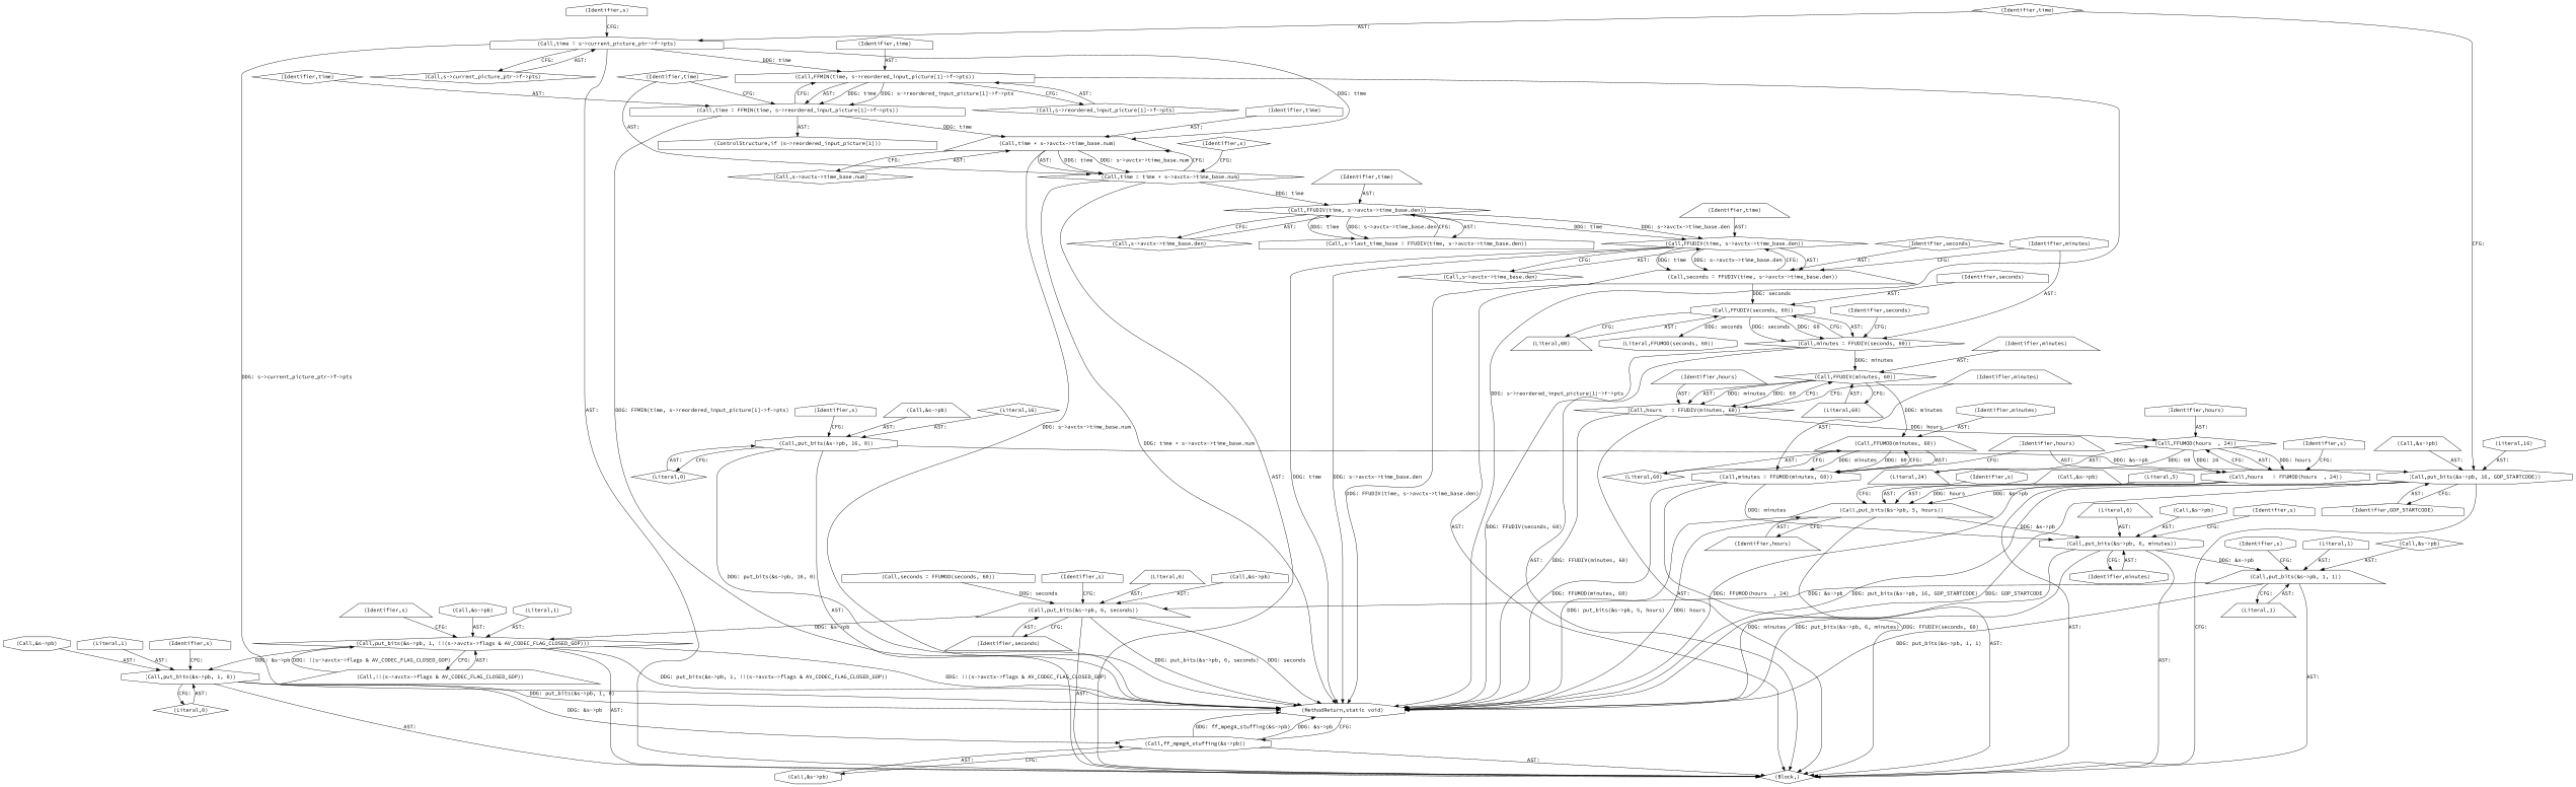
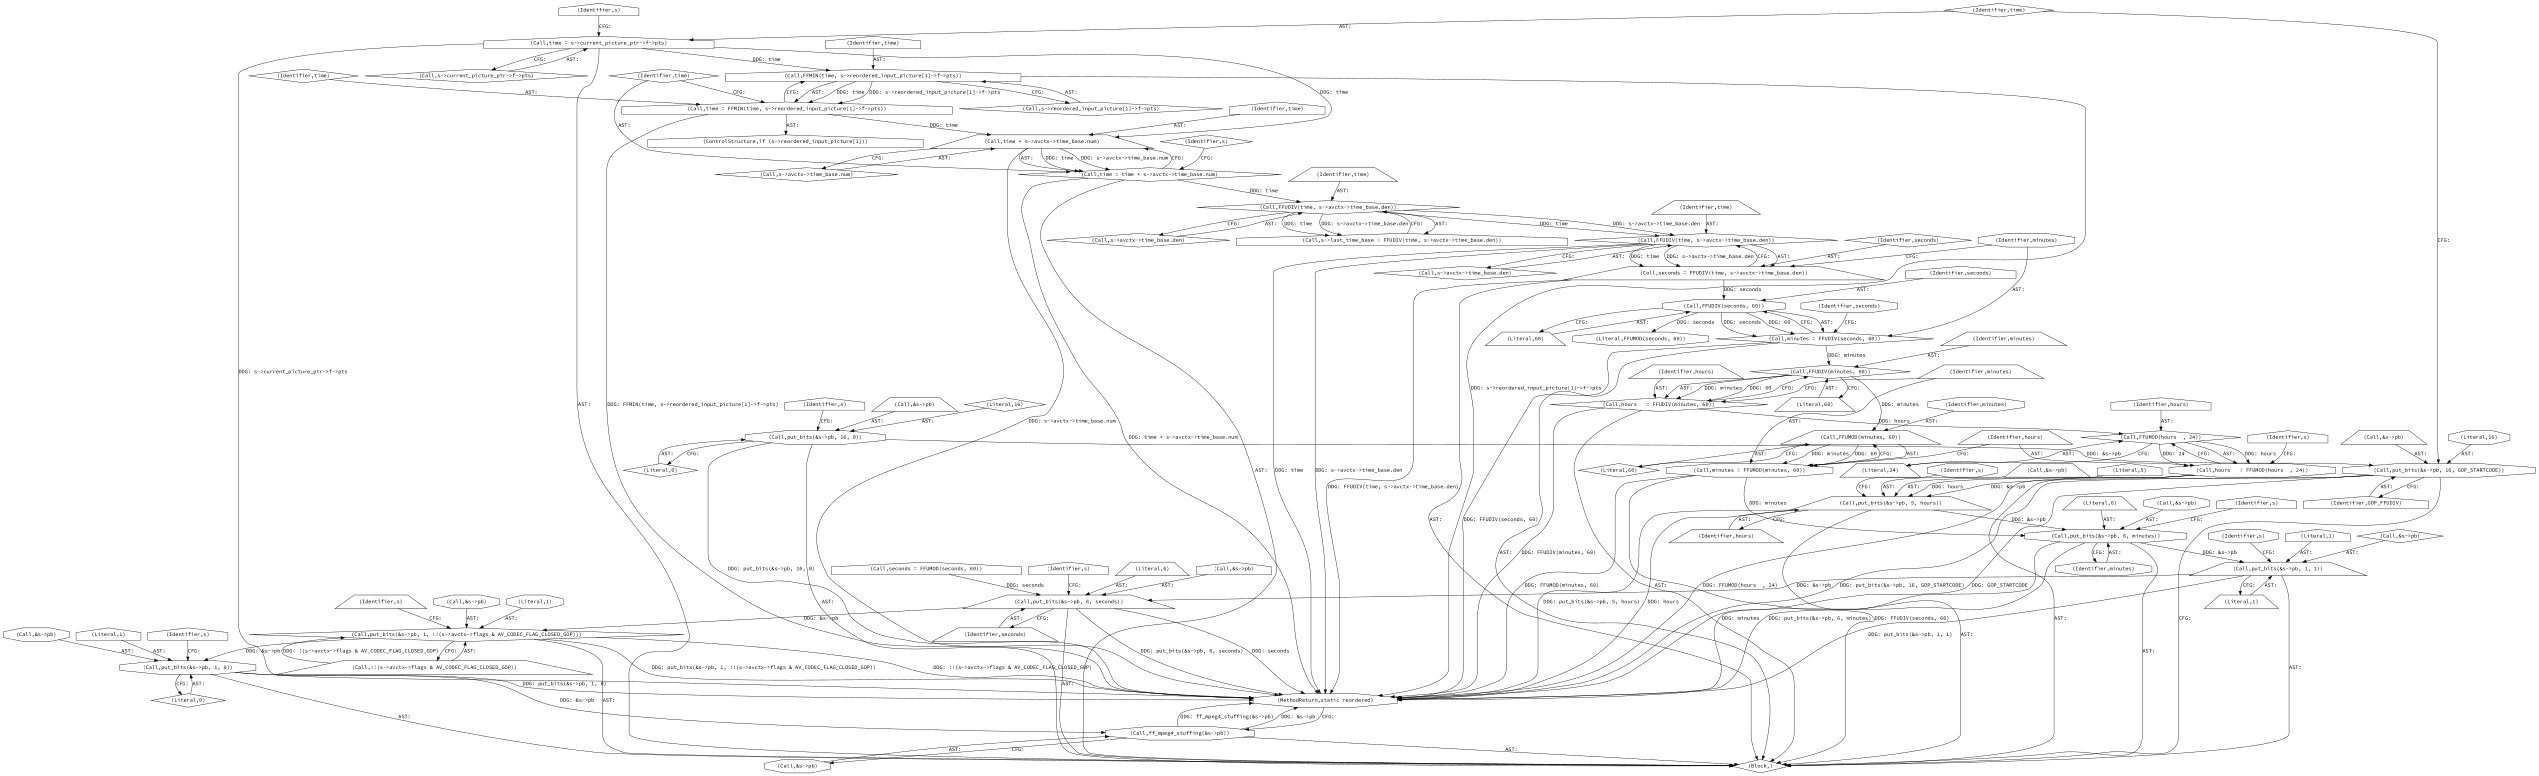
  digraph {
    fontname="Source Code Pro"
    node [fontname="Source Code Pro" shape=trapezium]
    edge [fontname="Source Code Pro"]
    n1 [label="(Call,put_bits(&s->pb, 6, minutes))" shape=octagon]
    n2 [label="(Call,put_bits(&s->pb, 1, 1))"]
    n3 [label="(Identifier,minutes)" shape=octagon]
-   n4 [label="(MethodReturn,static void)" shape=octagon]
+   n4 [label="(MethodReturn,static reordered)" shape=octagon]
    n5 [label="(Block,)" shape=diamond]
    n6 [label="(Call,put_bits(&s->pb, 6, seconds))"]
    n7 [label="(Literal,1)"]
    n8 [label="(Call,ff_mpeg4_stuffing(&s->pb))" shape=octagon]
    n9 [label="(Call,put_bits(&s->pb, 5, hours))"]
    n10 [label="(Identifier,hours)"]
    n11 [label="(Call,put_bits(&s->pb, 16, GOP_STARTCODE))" shape=octagon]
-   n12 [label="(Identifier,GOP_STARTCODE)" shape=house]
+   n12 [label="(Identifier,GOP_FFUDIV)" shape=house]
    n13 [label="(Call,put_bits(&s->pb, 16, 0))" shape=octagon]
    n14 [label="(Literal,0)" shape=diamond]
    n15 [label="(Call,hours   = FFUMOD(hours  , 24))" shape=octagon]
    n16 [label="(Call,FFUMOD(hours  , 24))" shape=diamond]
    n17 [label="(Literal,24)"]
    n18 [label="(Call,hours   = FFUDIV(minutes, 60))" shape=diamond]
    n19 [label="(Call,FFUDIV(minutes, 60))" shape=diamond]
    n20 [label="(Call,FFUMOD(minutes, 60))"]
    n21 [label="(Literal,60)"]
    n22 [label="(Call,minutes = FFUMOD(minutes, 60))" shape=octagon]
    n23 [label="(Literal,60)" shape=diamond]
    n24 [label="(Call,minutes = FFUDIV(seconds, 60))" shape=diamond]
    n25 [label="(Call,FFUDIV(seconds, 60))" shape=octagon]
    n26 [label="(Literal,FFUMOD(seconds, 60))" shape=octagon]
    n27 [label="(Literal,60)"]
    n28 [label="(Call,seconds = FFUDIV(time, s->avctx->time_base.den))"]
    n29 [label="(Call,FFUDIV(time, s->avctx->time_base.den))" shape=diamond]
    n30 [label="(Call,s->avctx->time_base.den)" shape=diamond]
    n31 [label="(Call,FFUDIV(time, s->avctx->time_base.den))" shape=diamond]
    n32 [label="(Call,s->avctx->time_base.den)" shape=diamond]
    n33 [label="(Call,s->last_time_base = FFUDIV(time, s->avctx->time_base.den))" shape=house]
    n34 [label="(Call,time = time * s->avctx->time_base.num)" shape=diamond]
    n35 [label="(Call,time * s->avctx->time_base.num)"]
    n36 [label="(Call,s->avctx->time_base.num)" shape=diamond]
    n37 [label="(Call,time = s->current_picture_ptr->f->pts)" shape=house]
    n38 [label="(Call,FFMIN(time, s->reordered_input_picture[1]->f->pts))" shape=house]
    n39 [label="(Call,s->current_picture_ptr->f->pts)" shape=diamond]
    n40 [label="(Call,time = FFMIN(time, s->reordered_input_picture[1]->f->pts))" shape=house]
    n41 [label="(Call,s->reordered_input_picture[1]->f->pts)" shape=diamond]
    n42 [label="(ControlStructure,if (s->reordered_input_picture[1]))" shape=house]
    n43 [label="(Call,put_bits(&s->pb, 1, !!(s->avctx->flags & AV_CODEC_FLAG_CLOSED_GOP)))" shape=diamond]
    n44 [label="(Identifier,seconds)"]
    n45 [label="(Call,put_bits(&s->pb, 1, 0))" shape=octagon]
    n46 [label="(Call,!!(s->avctx->flags & AV_CODEC_FLAG_CLOSED_GOP))"]
    n47 [label="(Literal,0)" shape=diamond]
    n48 [label="(Call,&s->pb)" shape=octagon]
    n49 [label="(Identifier,time)" shape=diamond]
    n50 [label="(Identifier,s)" shape=house]
    n51 [label="(Identifier,seconds)" shape=octagon]
    n52 [label="(Identifier,time)" shape=house]
    n53 [label="(Identifier,s)" shape=octagon]
    n54 [label="(Identifier,hours)"]
    n55 [label="(Identifier,hours)"]
    n56 [label="(Call,&s->pb)"]
    n57 [label="(Identifier,s)" shape=house]
    n58 [label="(Literal,16)" shape=octagon]
    n59 [label="(Identifier,seconds)" shape=diamond]
    n60 [label="(Identifier,s)" shape=diamond]
    n61 [label="(Call,seconds = FFUMOD(seconds, 60))" shape=house]
    n62 [label="(Identifier,s)" shape=house]
    n63 [label="(Identifier,s)" shape=octagon]
    n64 [label="(Literal,1)" shape=house]
    n65 [label="(Call,&s->pb)" shape=diamond]
    n66 [label="(Identifier,minutes)" shape=octagon]
    n67 [label="(Literal,5)" shape=house]
    n68 [label="(Identifier,s)" shape=house]
    n69 [label="(Literal,6)"]
    n70 [label="(Identifier,hours)" shape=house]
    n71 [label="(Call,&s->pb)" shape=house]
    n72 [label="(Identifier,time)" shape=diamond]
    n73 [label="(Literal,1)" shape=octagon]
    n74 [label="(Identifier,time)" shape=diamond]
    n75 [label="(Identifier,s)" shape=house]
    n76 [label="(Identifier,minutes)"]
    n77 [label="(Identifier,time)"]
    n78 [label="(Call,&s->pb)"]
    n79 [label="(Literal,16)" shape=diamond]
    n80 [label="(Identifier,time)"]
    n81 [label="(Call,&s->pb)"]
    n82 [label="(Call,&s->pb)" shape=octagon]
    n83 [label="(Identifier,s)"]
    n84 [label="(Identifier,minutes)" shape=octagon]
    n85 [label="(Identifier,time)" shape=house]
    n86 [label="(Identifier,minutes)"]
    n87 [label="(Call,&s->pb)" shape=octagon]
    n88 [label="(Identifier,seconds)" shape=house]
    n89 [label="(Literal,6)"]
    n90 [label="(Call,&s->pb)" shape=octagon]
    n91 [label="(Literal,1)" shape=house]
    n92 [label="(Identifier,s)" shape=house]
    n1 -> n2 [label="DDG: &s->pb"]
    n1 -> n3 [label="CFG: "]
    n1 -> n4 [label="DDG: minutes"]
    n1 -> n4 [label="DDG: put_bits(&s->pb, 6, minutes)"]
    n1 -> n5 [label="AST: "]
    n2 -> n4 [label="DDG: put_bits(&s->pb, 1, 1)"]
    n2 -> n5 [label="AST: "]
    n2 -> n6 [label="DDG: &s->pb"]
    n2 -> n7 [label="CFG: "]
    n3 -> n1 [label="AST: "]
    n4 -> n8 [label="CFG: "]
    n6 -> n4 [label="DDG: put_bits(&s->pb, 6, seconds)"]
    n6 -> n4 [label="DDG: seconds"]
    n6 -> n5 [label="AST: "]
    n6 -> n43 [label="DDG: &s->pb"]
    n6 -> n44 [label="CFG: "]
    n7 -> n2 [label="AST: "]
    n8 -> n4 [label="DDG: ff_mpeg4_stuffing(&s->pb)"]
    n8 -> n4 [label="DDG: &s->pb"]
    n8 -> n5 [label="AST: "]
    n8 -> n48 [label="CFG: "]
    n9 -> n1 [label="DDG: &s->pb"]
    n9 -> n4 [label="DDG: put_bits(&s->pb, 5, hours)"]
    n9 -> n4 [label="DDG: hours"]
    n9 -> n5 [label="AST: "]
    n9 -> n10 [label="CFG: "]
    n10 -> n9 [label="AST: "]
    n11 -> n4 [label="DDG: put_bits(&s->pb, 16, GOP_STARTCODE)"]
    n11 -> n4 [label="DDG: GOP_STARTCODE"]
    n11 -> n5 [label="CFG: "]
    n11 -> n9 [label="DDG: &s->pb"]
    n11 -> n12 [label="CFG: "]
    n12 -> n11 [label="AST: "]
    n13 -> n4 [label="DDG: put_bits(&s->pb, 16, 0)"]
    n13 -> n5 [label="AST: "]
    n13 -> n11 [label="DDG: &s->pb"]
    n13 -> n14 [label="CFG: "]
    n14 -> n13 [label="AST: "]
    n15 -> n4 [label="DDG: FFUMOD(hours  , 24)"]
    n15 -> n5 [label="AST: "]
    n15 -> n9 [label="DDG: hours"]
    n15 -> n16 [label="CFG: "]
    n16 -> n15 [label="AST: "]
    n16 -> n15 [label="DDG: hours"]
    n16 -> n15 [label="DDG: 24"]
-   n16 -> n17 [label="DDG: 60"]
+   n16 -> n17 [label="CFG: "]
    n17 -> n16 [label="AST: "]
    n18 -> n4 [label="DDG: FFUDIV(minutes, 60)"]
    n18 -> n5 [label="AST: "]
    n18 -> n16 [label="DDG: hours"]
    n18 -> n19 [label="CFG: "]
    n19 -> n18 [label="AST: "]
    n19 -> n18 [label="DDG: minutes"]
    n19 -> n18 [label="DDG: 60"]
    n19 -> n20 [label="DDG: minutes"]
    n19 -> n21 [label="CFG: "]
    n20 -> n22 [label="AST: "]
    n20 -> n22 [label="DDG: minutes"]
    n20 -> n22 [label="DDG: 60"]
    n20 -> n23 [label="CFG: "]
    n21 -> n19 [label="AST: "]
    n22 -> n1 [label="DDG: minutes"]
    n22 -> n4 [label="DDG: FFUMOD(minutes, 60)"]
    n22 -> n5 [label="DDG: FFUDIV(seconds, 60)"]
    n22 -> n20 [label="CFG: "]
    n23 -> n20 [label="AST: "]
    n24 -> n4 [label="DDG: FFUDIV(seconds, 60)"]
    n24 -> n5 [label="AST: "]
    n24 -> n19 [label="DDG: minutes"]
    n24 -> n25 [label="CFG: "]
    n25 -> n24 [label="AST: "]
    n25 -> n24 [label="DDG: seconds"]
    n25 -> n24 [label="DDG: 60"]
    n25 -> n26 [label="DDG: seconds"]
    n25 -> n27 [label="CFG: "]
    n27 -> n25 [label="AST: "]
    n28 -> n4 [label="DDG: FFUDIV(time, s->avctx->time_base.den)"]
    n28 -> n5 [label="AST: "]
    n28 -> n25 [label="DDG: seconds"]
    n28 -> n29 [label="CFG: "]
    n29 -> n4 [label="DDG: s->avctx->time_base.den"]
    n29 -> n4 [label="DDG: time"]
    n29 -> n28 [label="AST: "]
    n29 -> n28 [label="DDG: time"]
    n29 -> n28 [label="DDG: s->avctx->time_base.den"]
    n29 -> n30 [label="CFG: "]
    n30 -> n29 [label="AST: "]
    n31 -> n29 [label="DDG: time"]
    n31 -> n29 [label="DDG: s->avctx->time_base.den"]
    n31 -> n32 [label="CFG: "]
    n31 -> n33 [label="AST: "]
    n31 -> n33 [label="DDG: time"]
    n31 -> n33 [label="DDG: s->avctx->time_base.den"]
    n32 -> n31 [label="AST: "]
    n33 -> n31 [label="CFG: "]
    n34 -> n4 [label="DDG: time * s->avctx->time_base.num"]
    n34 -> n5 [label="AST: "]
    n34 -> n31 [label="DDG: time"]
    n34 -> n35 [label="CFG: "]
    n35 -> n4 [label="DDG: s->avctx->time_base.num"]
    n35 -> n34 [label="AST: "]
    n35 -> n34 [label="DDG: time"]
    n35 -> n34 [label="DDG: s->avctx->time_base.num"]
    n35 -> n36 [label="CFG: "]
    n36 -> n35 [label="AST: "]
    n37 -> n4 [label="DDG: s->current_picture_ptr->f->pts"]
    n37 -> n5 [label="AST: "]
    n37 -> n35 [label="DDG: time"]
    n37 -> n38 [label="DDG: time"]
    n37 -> n39 [label="CFG: "]
    n38 -> n4 [label="DDG: s->reordered_input_picture[1]->f->pts"]
    n38 -> n40 [label="AST: "]
    n38 -> n40 [label="DDG: time"]
    n38 -> n40 [label="DDG: s->reordered_input_picture[1]->f->pts"]
    n38 -> n41 [label="CFG: "]
    n39 -> n37 [label="AST: "]
    n40 -> n4 [label="DDG: FFMIN(time, s->reordered_input_picture[1]->f->pts)"]
    n40 -> n35 [label="DDG: time"]
    n40 -> n38 [label="CFG: "]
    n40 -> n42 [label="AST: "]
    n41 -> n38 [label="AST: "]
    n43 -> n4 [label="DDG: put_bits(&s->pb, 1, !!(s->avctx->flags & AV_CODEC_FLAG_CLOSED_GOP))"]
    n43 -> n4 [label="DDG: !!(s->avctx->flags & AV_CODEC_FLAG_CLOSED_GOP)"]
    n43 -> n5 [label="AST: "]
    n43 -> n45 [label="DDG: &s->pb"]
    n43 -> n46 [label="CFG: "]
    n44 -> n6 [label="AST: "]
    n45 -> n4 [label="DDG: put_bits(&s->pb, 1, 0)"]
    n45 -> n5 [label="AST: "]
    n45 -> n8 [label="DDG: &s->pb"]
    n45 -> n47 [label="CFG: "]
    n46 -> n43 [label="AST: "]
    n46 -> n43 [label="DDG: !(s->avctx->flags & AV_CODEC_FLAG_CLOSED_GOP)"]
    n47 -> n45 [label="AST: "]
    n48 -> n8 [label="AST: "]
    n49 -> n11 [label="CFG: "]
    n49 -> n37 [label="AST: "]
    n50 -> n15 [label="CFG: "]
    n51 -> n24 [label="CFG: "]
    n52 -> n38 [label="AST: "]
    n53 -> n9 [label="CFG: "]
    n54 -> n15 [label="AST: "]
    n54 -> n22 [label="CFG: "]
    n55 -> n18 [label="AST: "]
    n56 -> n9 [label="AST: "]
    n57 -> n45 [label="CFG: "]
    n58 -> n11 [label="AST: "]
    n59 -> n28 [label="AST: "]
    n60 -> n34 [label="CFG: "]
    n61 -> n6 [label="DDG: seconds"]
    n62 -> n37 [label="CFG: "]
    n63 -> n2 [label="CFG: "]
    n64 -> n2 [label="AST: "]
    n65 -> n2 [label="AST: "]
    n66 -> n24 [label="AST: "]
    n66 -> n28 [label="CFG: "]
    n67 -> n9 [label="AST: "]
    n68 -> n6 [label="CFG: "]
    n69 -> n6 [label="AST: "]
    n70 -> n16 [label="AST: "]
    n71 -> n6 [label="AST: "]
    n72 -> n40 [label="AST: "]
    n73 -> n43 [label="AST: "]
    n74 -> n34 [label="AST: "]
    n74 -> n40 [label="CFG: "]
    n75 -> n13 [label="CFG: "]
    n76 -> n18 [label="CFG: "]
    n76 -> n22 [label="AST: "]
    n77 -> n31 [label="AST: "]
    n78 -> n13 [label="AST: "]
    n79 -> n13 [label="AST: "]
    n80 -> n29 [label="AST: "]
    n81 -> n11 [label="AST: "]
    n82 -> n45 [label="AST: "]
    n83 -> n43 [label="CFG: "]
    n84 -> n20 [label="AST: "]
    n85 -> n35 [label="AST: "]
    n86 -> n19 [label="AST: "]
    n87 -> n43 [label="AST: "]
    n88 -> n25 [label="AST: "]
    n89 -> n1 [label="AST: "]
    n90 -> n1 [label="AST: "]
    n91 -> n45 [label="AST: "]
    n92 -> n1 [label="CFG: "]
  }
